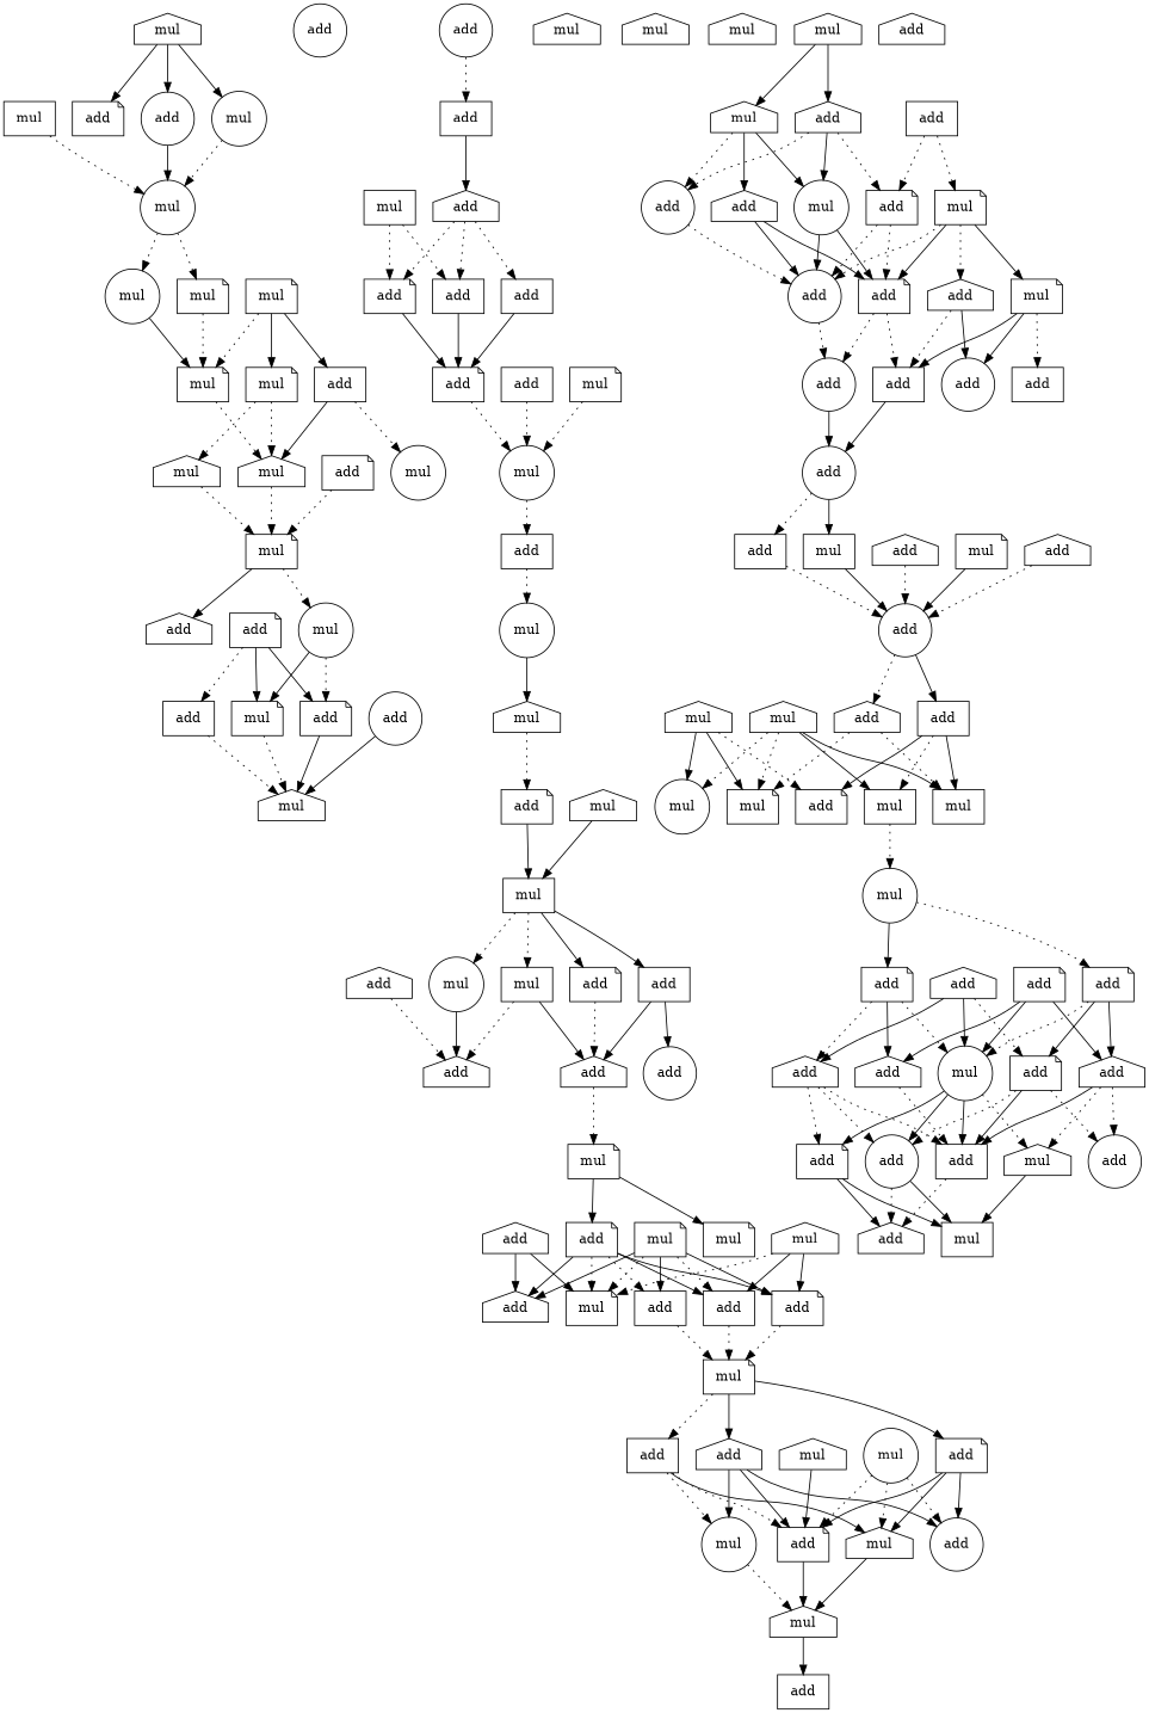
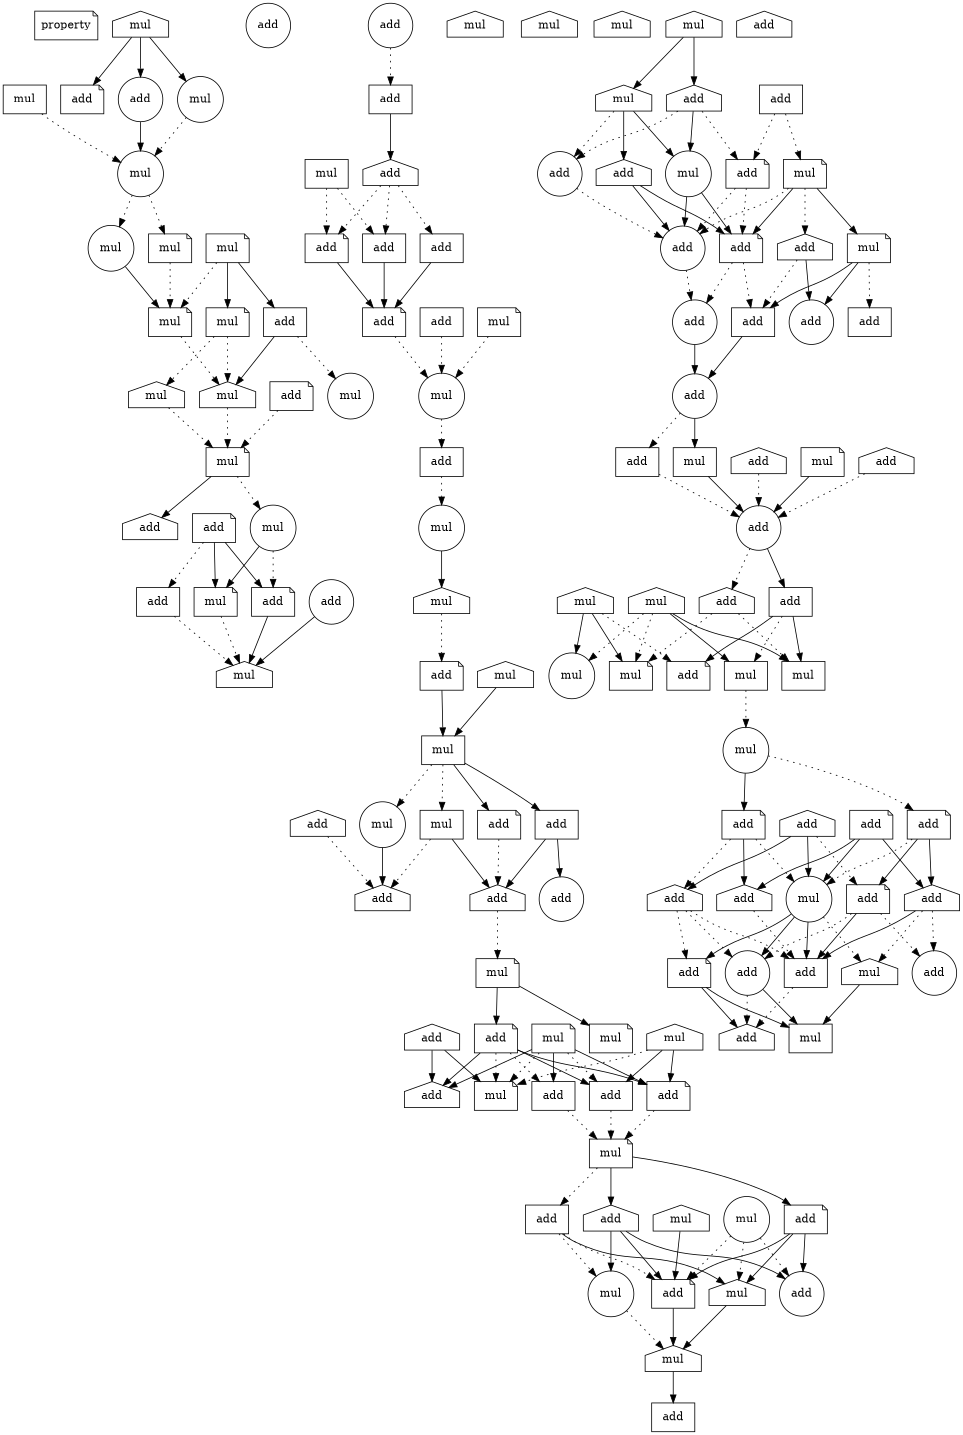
  digraph {
    node [fontcolor=black shape=house]
    edge [style=solid]
+   property [lf=1.5 mul=2 shape=note]
    n2 [label=mul]
    n3 [label=add shape=circle]
    n4 [label=add shape=note]
    n5 [label=mul shape=circle]
    n6 [label=mul shape=circle]
    n7 [label=mul shape=box]
    n8 [label=mul shape=note]
    n9 [label=mul shape=circle]
    n10 [label=mul shape=note]
    n11 [label=mul shape=note]
    n12 [label=add shape=box]
    n13 [label=mul shape=note]
    n14 [label=mul]
    n15 [label=mul shape=circle]
    n16 [label=mul]
    n17 [label=mul shape=note]
    n18 [label=add shape=note]
    n19 [label=mul shape=circle]
    n20 [label=add]
    n21 [label=mul shape=note]
    n22 [label=add shape=note]
    n23 [label=add shape=note]
    n24 [label=add shape=box]
    n25 [label=mul]
    n26 [label=add shape=circle]
    n27 [label=add shape=circle]
    n28 [label=add shape=circle]
    n29 [label=add shape=box]
    n30 [label=add]
    n31 [label=mul shape=box]
    n32 [label=add shape=note]
    n33 [label=add shape=box]
    n34 [label=add shape=box]
    n35 [label=mul]
    n36 [label=add shape=note]
    n37 [label=add shape=box]
    n38 [label=mul shape=circle]
    n39 [label=mul shape=note]
    n40 [label=add shape=box]
    n41 [label=mul shape=circle]
    n42 [label=mul]
    n43 [label=mul]
    n44 [label=mul]
    n45 [label=add shape=note]
    n46 [label=mul shape=box]
    n47 [label=mul]
    n48 [label=mul shape=box]
    n49 [label=add shape=note]
    n50 [label=add shape=box]
    n51 [label=mul shape=circle]
    n52 [label=add]
    n53 [label=add]
    n54 [label=add]
    n55 [label=add shape=circle]
    n56 [label=mul shape=note]
    n57 [label=mul shape=note]
    n58 [label=add shape=note]
    n59 [label=add]
    n60 [label=mul shape=note]
    n61 [label=add]
    n62 [label=add shape=note]
    n63 [label=add shape=box]
    n64 [label=add shape=box]
    n65 [label=mul]
    n66 [label=mul shape=note]
    n67 [label=mul shape=note]
    n68 [label=add shape=box]
    n69 [label=add shape=note]
    n70 [label=add]
    n71 [label=mul]
    n72 [label=mul shape=circle]
    n73 [label=add shape=note]
    n74 [label=add shape=circle]
    n75 [label=mul shape=circle]
    n76 [label=mul]
    n77 [label=mul]
    n78 [label=add shape=box]
    n79 [label=mul]
    n80 [label=mul]
    n81 [label=add]
    n82 [label=add]
    n83 [label=mul shape=circle]
    n84 [label=add shape=circle]
    n85 [label=add shape=note]
    n86 [label=add shape=box]
    n87 [label=mul shape=note]
    n88 [label=add shape=circle]
    n89 [label=add shape=note]
    n90 [label=add]
    n91 [label=mul shape=note]
    n92 [label=add shape=circle]
    n93 [label=add shape=box]
    n94 [label=add shape=circle]
    n95 [label=add shape=box]
    n96 [label=add]
    n97 [label=add shape=circle]
    n98 [label=add shape=box]
    n99 [label=mul shape=box]
    n100 [label=add shape=circle]
    n101 [label=add]
    n102 [label=mul shape=note]
    n103 [label=add]
    n104 [label=add]
    n105 [label=add shape=box]
    n106 [label=mul shape=note]
    n107 [label=mul shape=box]
    n108 [label=mul]
    n109 [label=mul shape=circle]
    n110 [label=add shape=note]
    n111 [label=mul shape=box]
    n112 [label=mul]
    n113 [label=mul shape=circle]
    n114 [label=add shape=note]
    n115 [label=add shape=note]
    n116 [label=mul shape=circle]
    n117 [label=add shape=note]
    n118 [label=add]
    n119 [label=add]
    n120 [label=add]
    n121 [label=add shape=note]
    n122 [label=add]
    n123 [label=add shape=circle]
    n124 [label=add shape=box]
    n125 [label=add shape=note]
    n126 [label=mul]
    n127 [label=add shape=circle]
    n128 [label=mul shape=box]
    n129 [label=add]
    n2 -> n3
    n2 -> n4
    n2 -> n5
    n3 -> n6
    n5 -> n6 [style=dotted]
    n6 -> n8 [style=dotted]
    n6 -> n9 [style=dotted]
    n7 -> n6 [style=dotted]
    n8 -> n10 [style=dotted]
    n9 -> n10
    n10 -> n14 [style=dotted]
    n11 -> n10 [style=dotted]
    n11 -> n12
    n11 -> n13
    n12 -> n14
    n12 -> n15 [style=dotted]
    n13 -> n14 [style=dotted]
    n13 -> n16 [style=dotted]
    n14 -> n17 [style=dotted]
    n16 -> n17 [style=dotted]
    n17 -> n19 [style=dotted]
    n17 -> n20
    n18 -> n17 [style=dotted]
    n19 -> n21
    n19 -> n22 [style=dotted]
    n21 -> n25 [style=dotted]
    n22 -> n25
    n23 -> n21
    n23 -> n22
    n23 -> n24 [style=dotted]
    n24 -> n25 [style=dotted]
    n27 -> n25
    n28 -> n29 [style=dotted]
    n29 -> n30
    n30 -> n32 [style=dotted]
    n30 -> n33 [style=dotted]
    n30 -> n34 [style=dotted]
    n31 -> n32 [style=dotted]
    n31 -> n33 [style=dotted]
    n32 -> n36
    n33 -> n36
    n34 -> n36
    n36 -> n38 [style=dotted]
    n37 -> n38 [style=dotted]
    n38 -> n40 [style=dotted]
    n39 -> n38 [style=dotted]
    n40 -> n41 [style=dotted]
    n41 -> n42
    n42 -> n45 [style=dotted]
    n45 -> n46
    n46 -> n48 [style=dotted]
    n46 -> n49
    n46 -> n50
    n46 -> n51 [style=dotted]
    n47 -> n46
    n48 -> n52 [style=dotted]
    n48 -> n53
    n49 -> n53 [style=dotted]
    n50 -> n53
    n50 -> n55
    n51 -> n52
    n53 -> n56 [style=dotted]
    n54 -> n52 [style=dotted]
    n56 -> n57
    n56 -> n58
    n58 -> n60 [style=dotted]
    n58 -> n61
    n58 -> n62
    n58 -> n63
    n58 -> n64 [style=dotted]
    n59 -> n60
    n59 -> n61
    n62 -> n67 [style=dotted]
    n63 -> n67 [style=dotted]
    n64 -> n67 [style=dotted]
    n65 -> n60 [style=dotted]
    n65 -> n62
    n65 -> n63
    n66 -> n60 [style=dotted]
    n66 -> n61
    n66 -> n62
    n66 -> n63 [style=dotted]
    n66 -> n64
    n67 -> n68 [style=dotted]
    n67 -> n69
    n67 -> n70
    n68 -> n71
    n68 -> n72 [style=dotted]
    n68 -> n73 [style=dotted]
    n69 -> n71
    n69 -> n73
    n69 -> n74
    n70 -> n72
    n70 -> n73
    n70 -> n74
    n71 -> n77
    n72 -> n77 [style=dotted]
    n73 -> n77
    n75 -> n71 [style=dotted]
    n75 -> n73 [style=dotted]
    n75 -> n74 [style=dotted]
    n76 -> n73
    n77 -> n78
    n79 -> n80
    n79 -> n81
    n80 -> n82
    n80 -> n83
    n80 -> n84 [style=dotted]
    n81 -> n83
    n81 -> n84 [style=dotted]
    n81 -> n85 [style=dotted]
    n82 -> n88
    n82 -> n89
    n83 -> n88
    n83 -> n89
    n84 -> n88 [style=dotted]
    n85 -> n88 [style=dotted]
    n85 -> n89 [style=dotted]
    n86 -> n85 [style=dotted]
    n86 -> n87 [style=dotted]
    n87 -> n88 [style=dotted]
    n87 -> n89
    n87 -> n90 [style=dotted]
    n87 -> n91
    n88 -> n92 [style=dotted]
    n89 -> n92 [style=dotted]
    n89 -> n93 [style=dotted]
    n90 -> n93 [style=dotted]
    n90 -> n94
    n91 -> n93
    n91 -> n94
    n91 -> n95 [style=dotted]
    n92 -> n97
    n93 -> n97
    n97 -> n98 [style=dotted]
    n97 -> n99
    n98 -> n100 [style=dotted]
    n99 -> n100
    n100 -> n104 [style=dotted]
    n100 -> n105
    n101 -> n100 [style=dotted]
    n102 -> n100
    n103 -> n100 [style=dotted]
    n104 -> n106 [style=dotted]
    n104 -> n107 [style=dotted]
    n105 -> n107
    n105 -> n110
    n105 -> n111 [style=dotted]
    n108 -> n106
    n108 -> n109
    n108 -> n110 [style=dotted]
    n111 -> n113 [style=dotted]
    n112 -> n106 [style=dotted]
    n112 -> n107
    n112 -> n109 [style=dotted]
    n112 -> n111
    n113 -> n114 [style=dotted]
    n113 -> n115
    n114 -> n116 [style=dotted]
    n114 -> n117
    n114 -> n118
    n115 -> n116 [style=dotted]
    n115 -> n119 [style=dotted]
    n115 -> n120
    n116 -> n123
    n116 -> n124
    n116 -> n125
    n116 -> n126 [style=dotted]
    n117 -> n123 [style=dotted]
    n117 -> n124
    n117 -> n127 [style=dotted]
    n118 -> n124
    n118 -> n126 [style=dotted]
    n118 -> n127 [style=dotted]
    n119 -> n123 [style=dotted]
    n119 -> n124 [style=dotted]
    n119 -> n125 [style=dotted]
    n120 -> n124 [style=dotted]
    n121 -> n116
    n121 -> n118
    n121 -> n120
    n122 -> n116
    n122 -> n117 [style=dotted]
    n122 -> n119
    n123 -> n128
    n123 -> n129 [style=dotted]
    n124 -> n129 [style=dotted]
    n125 -> n128
    n125 -> n129
    n126 -> n128
  }
